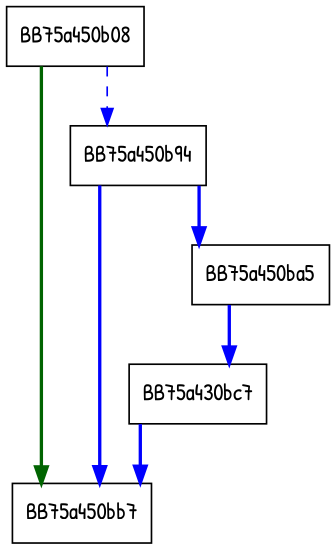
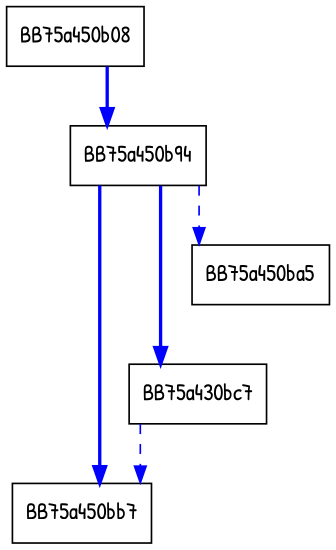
  digraph {
    fontname="Patrick Hand"
    splines=ortho
    node [fontname="Patrick Hand" shape=box]
    edge [color=blue fontname="Patrick Hand" style=bold]
    BB75a450b08
    BB75a450bb7
    BB75a450b94
    n4 [label=BB75a430bc7]
    BB75a450ba5
-   BB75a450b08 -> BB75a450bb7 [color=darkgreen]
-   BB75a450b08 -> BB75a450b94 [style=dashed]
+   BB75a450b08 -> BB75a450b94
    BB75a450b94 -> BB75a450bb7
-   BB75a450ba5 -> n4
-   BB75a450b94 -> BB75a450ba5
-   n4 -> BB75a450bb7
+   BB75a450b94 -> n4
+   BB75a450b94 -> BB75a450ba5 [style=dashed]
+   n4 -> BB75a450bb7 [style=dashed]
  }
